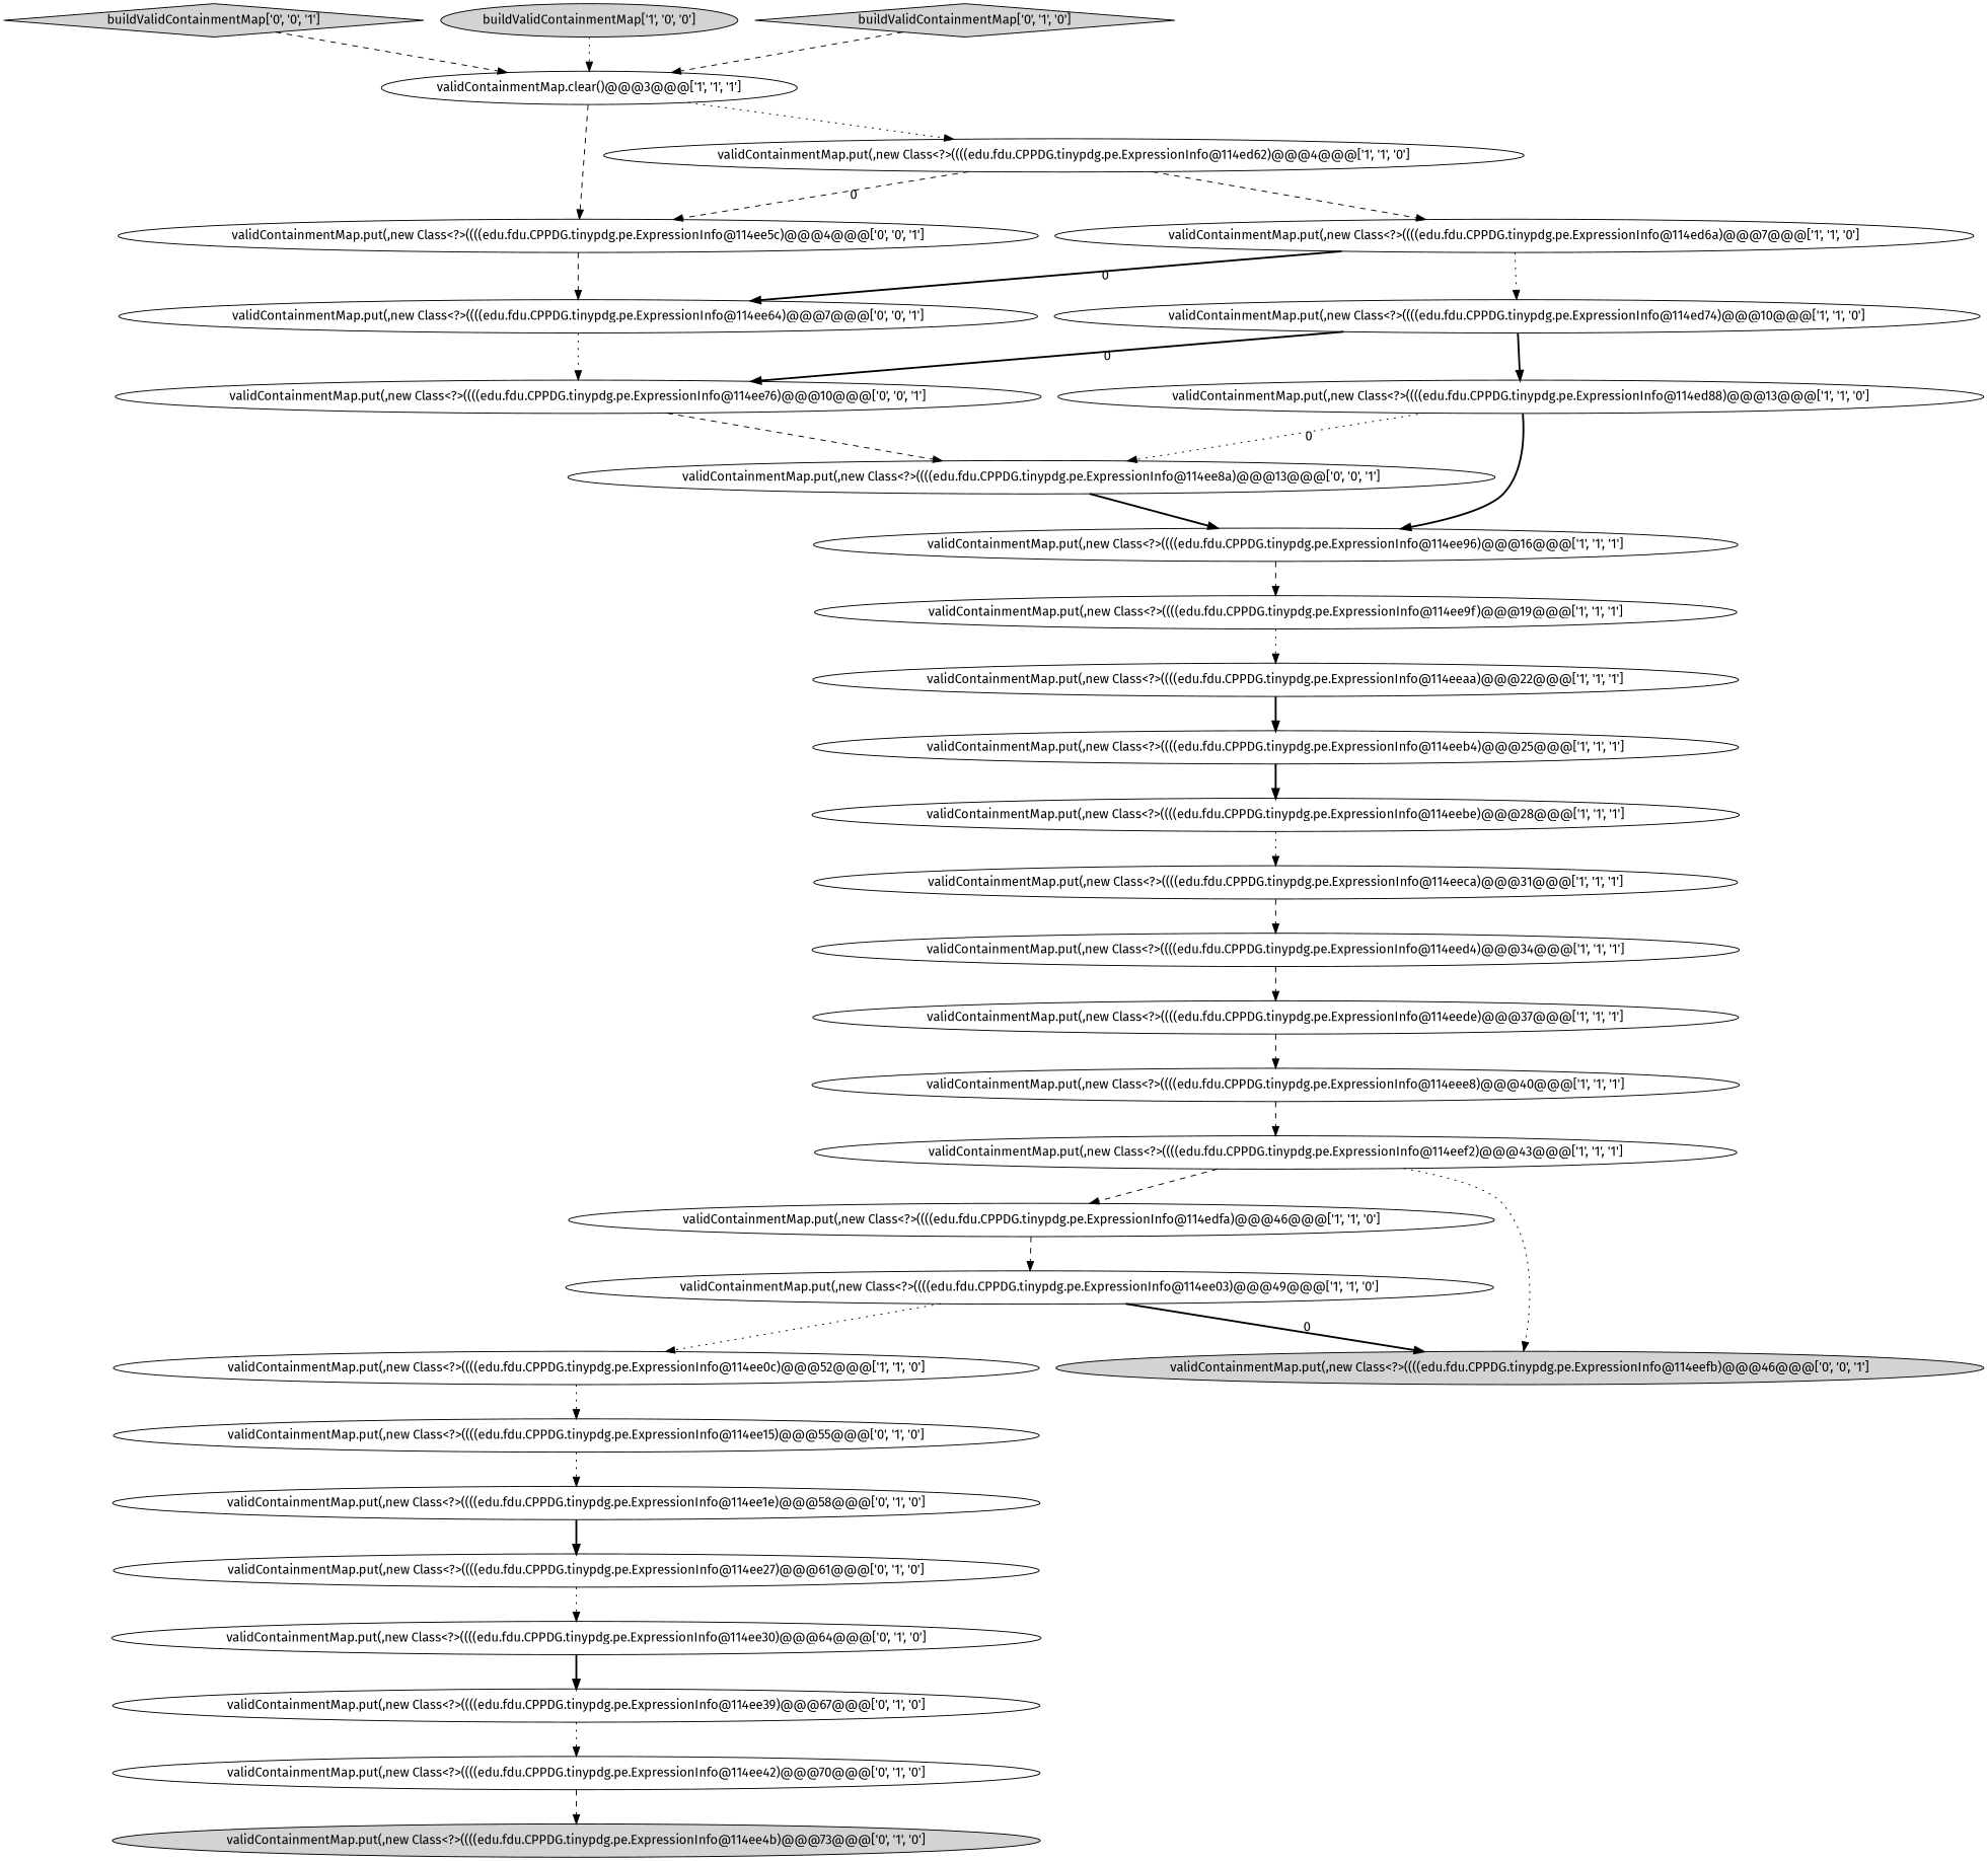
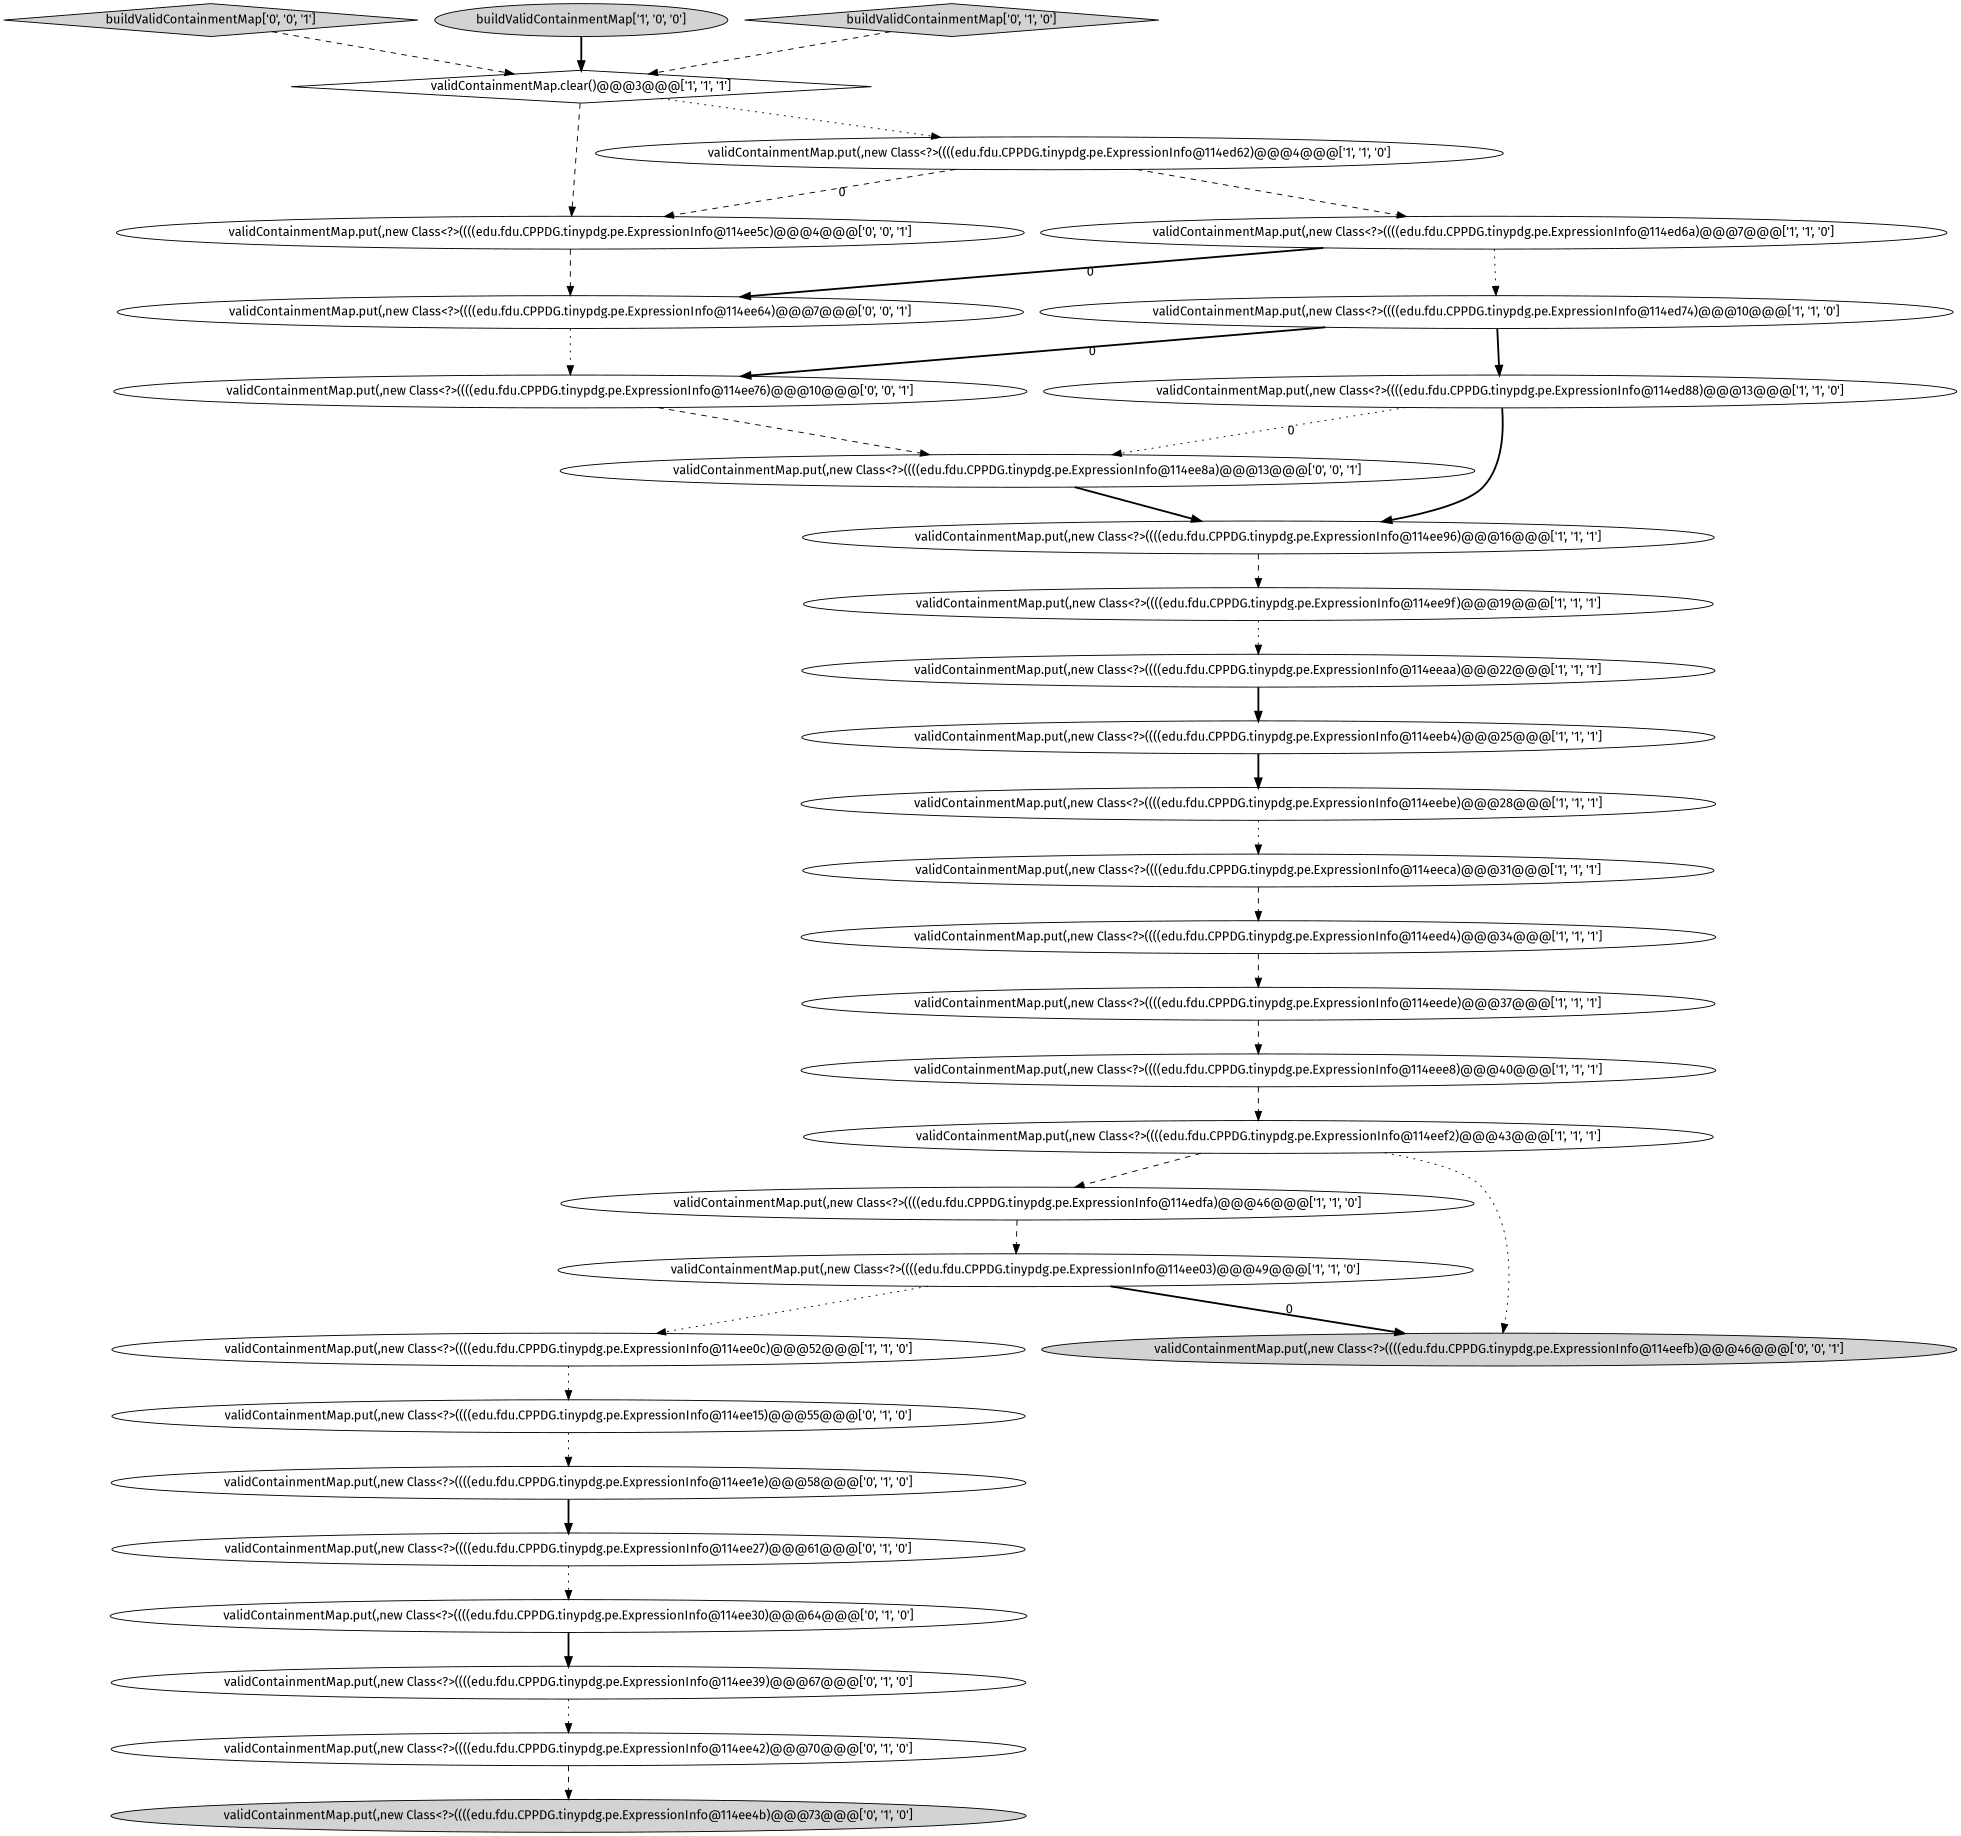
  digraph {
    fontname="Fira Sans"
    node [fillcolor=white fontname="Fira Sans" shape=ellipse style=filled]
    edge [fontname="Fira Sans" style=dashed]
    n1 [label="validContainmentMap.put(,new Class<?>((((edu.fdu.CPPDG.tinypdg.pe.ExpressionInfo@114ee27)@@@61@@@['0', '1', '0']"]
    n2 [label="validContainmentMap.put(,new Class<?>((((edu.fdu.CPPDG.tinypdg.pe.ExpressionInfo@114ee30)@@@64@@@['0', '1', '0']"]
    n3 [label="validContainmentMap.put(,new Class<?>((((edu.fdu.CPPDG.tinypdg.pe.ExpressionInfo@114ee39)@@@67@@@['0', '1', '0']"]
    n4 [label="validContainmentMap.put(,new Class<?>((((edu.fdu.CPPDG.tinypdg.pe.ExpressionInfo@114ee5c)@@@4@@@['0', '0', '1']"]
    n5 [label="validContainmentMap.put(,new Class<?>((((edu.fdu.CPPDG.tinypdg.pe.ExpressionInfo@114ee64)@@@7@@@['0', '0', '1']"]
    n6 [label="validContainmentMap.put(,new Class<?>((((edu.fdu.CPPDG.tinypdg.pe.ExpressionInfo@114ee76)@@@10@@@['0', '0', '1']"]
    n7 [label="validContainmentMap.put(,new Class<?>((((edu.fdu.CPPDG.tinypdg.pe.ExpressionInfo@114eede)@@@37@@@['1', '1', '1']"]
    n8 [label="validContainmentMap.put(,new Class<?>((((edu.fdu.CPPDG.tinypdg.pe.ExpressionInfo@114eee8)@@@40@@@['1', '1', '1']"]
    n9 [label="validContainmentMap.put(,new Class<?>((((edu.fdu.CPPDG.tinypdg.pe.ExpressionInfo@114eef2)@@@43@@@['1', '1', '1']"]
    n10 [label="validContainmentMap.put(,new Class<?>((((edu.fdu.CPPDG.tinypdg.pe.ExpressionInfo@114ee42)@@@70@@@['0', '1', '0']"]
    n11 [fillcolor=lightgray label="validContainmentMap.put(,new Class<?>((((edu.fdu.CPPDG.tinypdg.pe.ExpressionInfo@114ee4b)@@@73@@@['0', '1', '0']"]
    n12 [label="validContainmentMap.put(,new Class<?>((((edu.fdu.CPPDG.tinypdg.pe.ExpressionInfo@114edfa)@@@46@@@['1', '1', '0']"]
    n13 [fillcolor=lightgray label="validContainmentMap.put(,new Class<?>((((edu.fdu.CPPDG.tinypdg.pe.ExpressionInfo@114eefb)@@@46@@@['0', '0', '1']"]
    n14 [label="validContainmentMap.put(,new Class<?>((((edu.fdu.CPPDG.tinypdg.pe.ExpressionInfo@114ee8a)@@@13@@@['0', '0', '1']"]
    n15 [label="validContainmentMap.put(,new Class<?>((((edu.fdu.CPPDG.tinypdg.pe.ExpressionInfo@114ee96)@@@16@@@['1', '1', '1']"]
    n16 [label="validContainmentMap.put(,new Class<?>((((edu.fdu.CPPDG.tinypdg.pe.ExpressionInfo@114ee9f)@@@19@@@['1', '1', '1']"]
    n17 [label="validContainmentMap.put(,new Class<?>((((edu.fdu.CPPDG.tinypdg.pe.ExpressionInfo@114eeaa)@@@22@@@['1', '1', '1']"]
    n18 [fillcolor=lightgray label="buildValidContainmentMap['0', '0', '1']" shape=diamond]
-   n19 [label="validContainmentMap.clear()@@@3@@@['1', '1', '1']"]
+   n19 [label="validContainmentMap.clear()@@@3@@@['1', '1', '1']" shape=diamond]
    n20 [label="validContainmentMap.put(,new Class<?>((((edu.fdu.CPPDG.tinypdg.pe.ExpressionInfo@114ed62)@@@4@@@['1', '1', '0']"]
    n21 [label="validContainmentMap.put(,new Class<?>((((edu.fdu.CPPDG.tinypdg.pe.ExpressionInfo@114ee0c)@@@52@@@['1', '1', '0']"]
    n22 [label="validContainmentMap.put(,new Class<?>((((edu.fdu.CPPDG.tinypdg.pe.ExpressionInfo@114ee15)@@@55@@@['0', '1', '0']"]
    n23 [label="validContainmentMap.put(,new Class<?>((((edu.fdu.CPPDG.tinypdg.pe.ExpressionInfo@114ee1e)@@@58@@@['0', '1', '0']"]
    n24 [label="validContainmentMap.put(,new Class<?>((((edu.fdu.CPPDG.tinypdg.pe.ExpressionInfo@114eebe)@@@28@@@['1', '1', '1']"]
    n25 [label="validContainmentMap.put(,new Class<?>((((edu.fdu.CPPDG.tinypdg.pe.ExpressionInfo@114eeca)@@@31@@@['1', '1', '1']"]
    n26 [label="validContainmentMap.put(,new Class<?>((((edu.fdu.CPPDG.tinypdg.pe.ExpressionInfo@114eed4)@@@34@@@['1', '1', '1']"]
    n27 [fillcolor=lightgray label="buildValidContainmentMap['1', '0', '0']"]
    n28 [label="validContainmentMap.put(,new Class<?>((((edu.fdu.CPPDG.tinypdg.pe.ExpressionInfo@114ee03)@@@49@@@['1', '1', '0']"]
    n29 [label="validContainmentMap.put(,new Class<?>((((edu.fdu.CPPDG.tinypdg.pe.ExpressionInfo@114ed6a)@@@7@@@['1', '1', '0']"]
    n30 [label="validContainmentMap.put(,new Class<?>((((edu.fdu.CPPDG.tinypdg.pe.ExpressionInfo@114ed74)@@@10@@@['1', '1', '0']"]
    n31 [label="validContainmentMap.put(,new Class<?>((((edu.fdu.CPPDG.tinypdg.pe.ExpressionInfo@114ed88)@@@13@@@['1', '1', '0']"]
    n32 [fillcolor=lightgray label="buildValidContainmentMap['0', '1', '0']" shape=diamond]
    n33 [label="validContainmentMap.put(,new Class<?>((((edu.fdu.CPPDG.tinypdg.pe.ExpressionInfo@114eeb4)@@@25@@@['1', '1', '1']"]
    n1 -> n2 [style=dotted]
    n2 -> n3 [style=bold]
    n3 -> n10 [style=dotted]
    n4 -> n5
    n5 -> n6 [style=dotted]
    n6 -> n14
    n7 -> n8
    n8 -> n9
    n9 -> n12
    n9 -> n13 [style=dotted]
    n10 -> n11
    n12 -> n28
    n14 -> n15 [style=bold]
    n15 -> n16
    n16 -> n17 [style=dotted]
    n17 -> n33 [style=bold]
    n18 -> n19
    n19 -> n4
    n19 -> n20 [style=dotted]
    n20 -> n4 [label=0]
    n20 -> n29
    n21 -> n22 [style=dotted]
    n22 -> n23 [style=dotted]
    n23 -> n1 [style=bold]
    n24 -> n25 [style=dotted]
    n25 -> n26
    n26 -> n7
-   n27 -> n19 [style=dotted]
+   n27 -> n19 [style=bold]
    n28 -> n13 [label=0 style=bold]
    n28 -> n21 [style=dotted]
    n29 -> n5 [label=0 style=bold]
    n29 -> n30 [style=dotted]
    n30 -> n6 [label=0 style=bold]
    n30 -> n31 [style=bold]
    n31 -> n14 [label=0 style=dotted]
    n31 -> n15 [style=bold]
    n32 -> n19
    n33 -> n24 [style=bold]
  }
